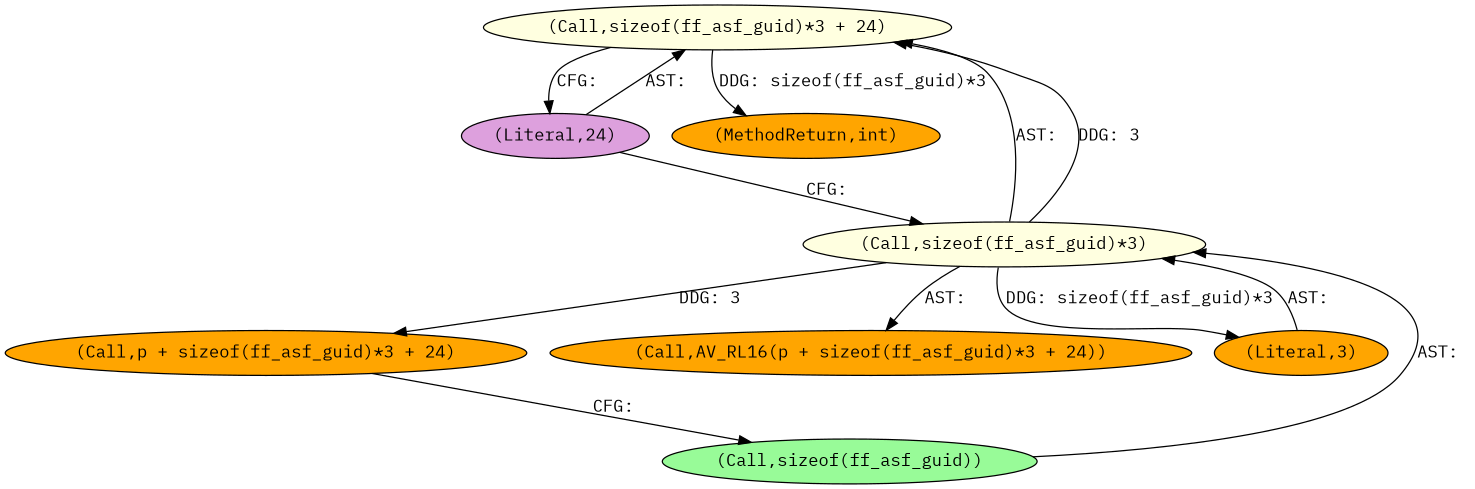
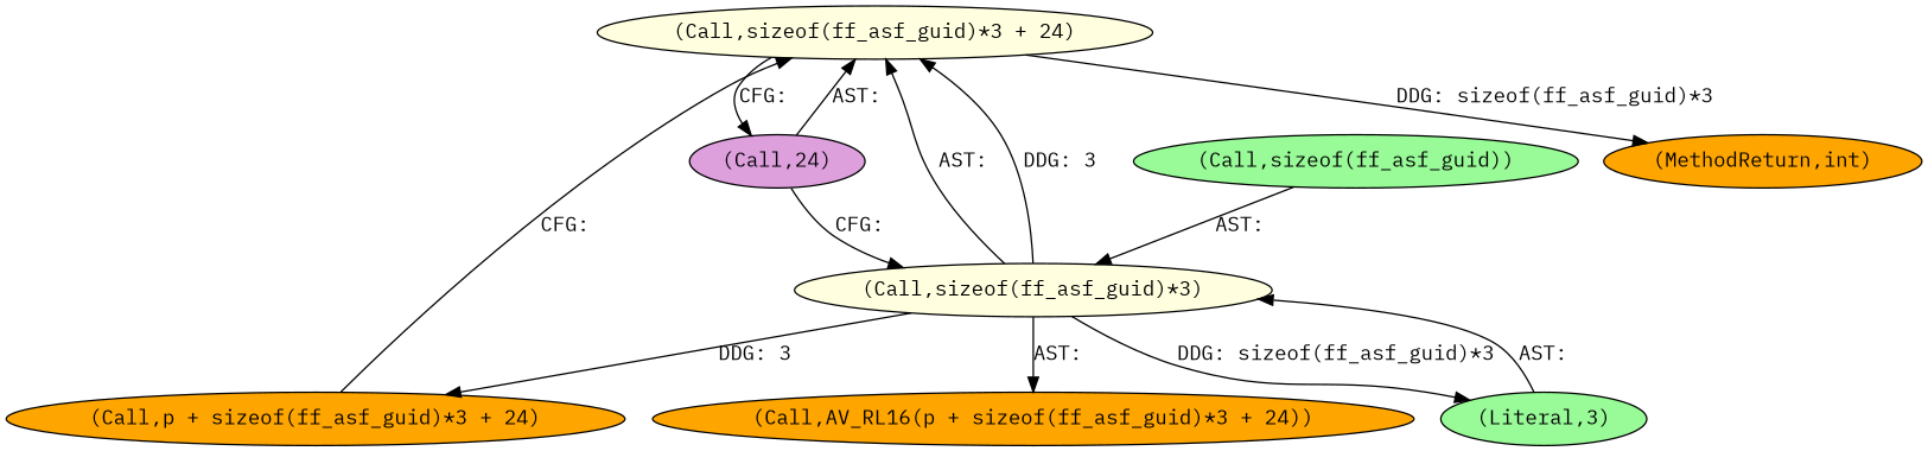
  digraph {
    fontname="IBM Plex Mono"
    node [fillcolor=orange fontname="IBM Plex Mono" style=filled]
    edge [fontname="IBM Plex Mono"]
    n1 [fillcolor=lightyellow label="(Call,sizeof(ff_asf_guid)*3 + 24)"]
-   n2 [fillcolor=plum label="(Literal,24)"]
+   n2 [fillcolor=plum label="(Call,24)"]
    n3 [label="(MethodReturn,int)"]
    n4 [label="(Call,p + sizeof(ff_asf_guid)*3 + 24)"]
    n5 [fillcolor=lightyellow label="(Call,sizeof(ff_asf_guid)*3)"]
    n6 [label="(Call,AV_RL16(p + sizeof(ff_asf_guid)*3 + 24))"]
-   n7 [label="(Literal,3)"]
+   n7 [fillcolor=palegreen label="(Literal,3)"]
    n8 [fillcolor=palegreen label="(Call,sizeof(ff_asf_guid))"]
    n1 -> n2 [label="CFG: "]
    n1 -> n3 [label="DDG: sizeof(ff_asf_guid)*3"]
    n2 -> n1 [label="AST: "]
    n2 -> n5 [label="CFG: "]
-   n4 -> n8 [label="CFG: "]
+   n4 -> n1 [label="CFG: "]
    n5 -> n1 [label="AST: "]
    n5 -> n1 [label="DDG: 3"]
    n5 -> n4 [label="DDG: 3"]
    n5 -> n6 [label="AST: "]
    n5 -> n7 [label="DDG: sizeof(ff_asf_guid)*3"]
    n7 -> n5 [label="AST: "]
    n8 -> n5 [label="AST: "]
  }
